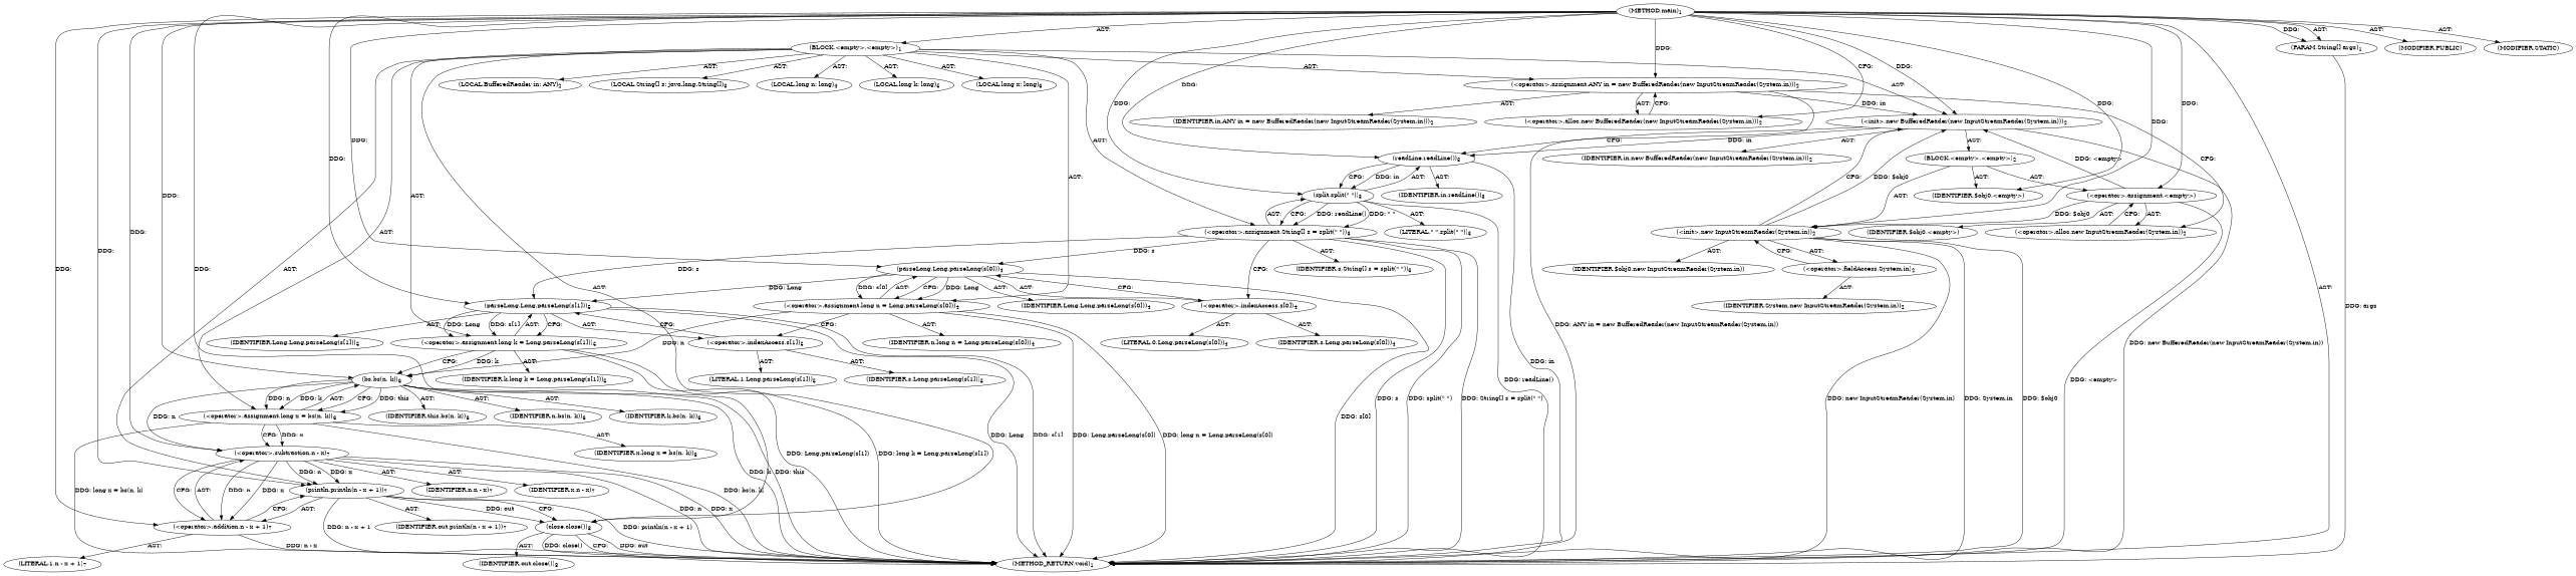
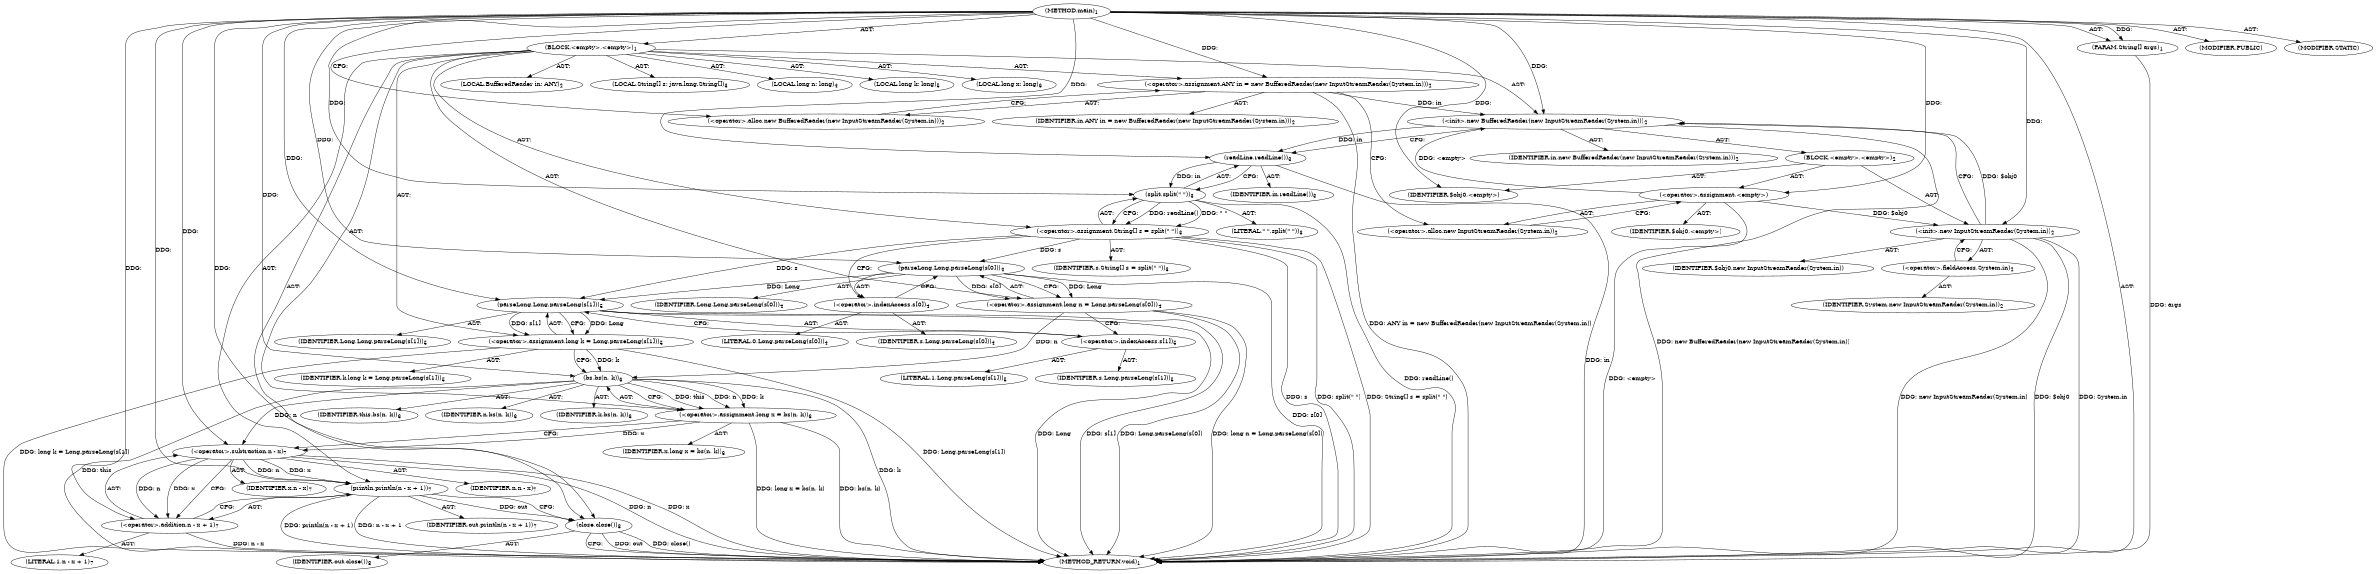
  digraph {
    n1 [label=<(METHOD,main)<SUB>1</SUB>>]
    n2 [label=<(PARAM,String[] args)<SUB>1</SUB>>]
    n3 [label=<(BLOCK,&lt;empty&gt;,&lt;empty&gt;)<SUB>1</SUB>>]
    n4 [label=<(&lt;operator&gt;.assignment,ANY in = new BufferedReader(new InputStreamReader(System.in)))<SUB>2</SUB>>]
    n5 [label=<(&lt;operator&gt;.alloc,new BufferedReader(new InputStreamReader(System.in)))<SUB>2</SUB>>]
    n6 [label=<(&lt;init&gt;,new BufferedReader(new InputStreamReader(System.in)))<SUB>2</SUB>>]
    n7 [label=<(&lt;operator&gt;.assignment,&lt;empty&gt;)>]
    n8 [label=<(&lt;init&gt;,new InputStreamReader(System.in))<SUB>2</SUB>>]
    n9 [label=<(IDENTIFIER,$obj0,&lt;empty&gt;)>]
    n10 [label=<(split,split(&quot; &quot;))<SUB>3</SUB>>]
    n11 [label=<(readLine,readLine())<SUB>3</SUB>>]
    n12 [label=<(parseLong,Long.parseLong(s[0]))<SUB>4</SUB>>]
    n13 [label=<(parseLong,Long.parseLong(s[1]))<SUB>5</SUB>>]
    n14 [label=<(bs,bs(n, k))<SUB>6</SUB>>]
    n15 [label=<(println,println(n - x + 1))<SUB>7</SUB>>]
    n16 [label=<(&lt;operator&gt;.addition,n - x + 1)<SUB>7</SUB>>]
    n17 [label=<(&lt;operator&gt;.subtraction,n - x)<SUB>7</SUB>>]
    n18 [label=<(close,close())<SUB>8</SUB>>]
    n19 [label=<(MODIFIER,PUBLIC)>]
    n20 [label=<(MODIFIER,STATIC)>]
    n21 [label=<(METHOD_RETURN,void)<SUB>1</SUB>>]
    n22 [label=<(LOCAL,BufferedReader in: ANY)<SUB>2</SUB>>]
    n23 [label=<(LOCAL,String[] s: java.lang.String[])<SUB>3</SUB>>]
    n24 [label=<(&lt;operator&gt;.assignment,String[] s = split(&quot; &quot;))<SUB>3</SUB>>]
    n25 [label=<(LOCAL,long n: long)<SUB>4</SUB>>]
    n26 [label=<(&lt;operator&gt;.assignment,long n = Long.parseLong(s[0]))<SUB>4</SUB>>]
    n27 [label=<(LOCAL,long k: long)<SUB>5</SUB>>]
    n28 [label=<(&lt;operator&gt;.assignment,long k = Long.parseLong(s[1]))<SUB>5</SUB>>]
    n29 [label=<(LOCAL,long x: long)<SUB>6</SUB>>]
    n30 [label=<(&lt;operator&gt;.assignment,long x = bs(n, k))<SUB>6</SUB>>]
    n31 [label=<(IDENTIFIER,in,ANY in = new BufferedReader(new InputStreamReader(System.in)))<SUB>2</SUB>>]
    n32 [label=<(&lt;operator&gt;.alloc,new InputStreamReader(System.in))<SUB>2</SUB>>]
    n33 [label=<(IDENTIFIER,in,new BufferedReader(new InputStreamReader(System.in)))<SUB>2</SUB>>]
    n34 [label=<(BLOCK,&lt;empty&gt;,&lt;empty&gt;)<SUB>2</SUB>>]
    n35 [label=<(IDENTIFIER,$obj0,&lt;empty&gt;)>]
    n36 [label=<(IDENTIFIER,$obj0,new InputStreamReader(System.in))>]
    n37 [label=<(&lt;operator&gt;.fieldAccess,System.in)<SUB>2</SUB>>]
    n38 [label=<(LITERAL,&quot; &quot;,split(&quot; &quot;))<SUB>3</SUB>>]
    n39 [label=<(IDENTIFIER,in,readLine())<SUB>3</SUB>>]
    n40 [label=<(&lt;operator&gt;.indexAccess,s[0])<SUB>4</SUB>>]
    n41 [label=<(IDENTIFIER,Long,Long.parseLong(s[0]))<SUB>4</SUB>>]
    n42 [label=<(&lt;operator&gt;.indexAccess,s[1])<SUB>5</SUB>>]
    n43 [label=<(IDENTIFIER,Long,Long.parseLong(s[1]))<SUB>5</SUB>>]
    n44 [label=<(IDENTIFIER,this,bs(n, k))<SUB>6</SUB>>]
    n45 [label=<(IDENTIFIER,n,bs(n, k))<SUB>6</SUB>>]
    n46 [label=<(IDENTIFIER,k,bs(n, k))<SUB>6</SUB>>]
    n47 [label=<(IDENTIFIER,out,println(n - x + 1))<SUB>7</SUB>>]
    n48 [label=<(LITERAL,1,n - x + 1)<SUB>7</SUB>>]
    n49 [label=<(IDENTIFIER,n,n - x)<SUB>7</SUB>>]
    n50 [label=<(IDENTIFIER,x,n - x)<SUB>7</SUB>>]
    n51 [label=<(IDENTIFIER,out,close())<SUB>8</SUB>>]
    n52 [label=<(IDENTIFIER,s,String[] s = split(&quot; &quot;))<SUB>3</SUB>>]
-   n53 [label=<(IDENTIFIER,n,long n = Long.parseLong(s[0]))<SUB>4</SUB>>]
    n54 [label=<(IDENTIFIER,k,long k = Long.parseLong(s[1]))<SUB>5</SUB>>]
    n55 [label=<(IDENTIFIER,x,long x = bs(n, k))<SUB>6</SUB>>]
    n56 [label=<(IDENTIFIER,System,new InputStreamReader(System.in))<SUB>2</SUB>>]
    n57 [label=<(IDENTIFIER,s,Long.parseLong(s[0]))<SUB>4</SUB>>]
    n58 [label=<(LITERAL,0,Long.parseLong(s[0]))<SUB>4</SUB>>]
    n59 [label=<(IDENTIFIER,s,Long.parseLong(s[1]))<SUB>5</SUB>>]
    n60 [label=<(LITERAL,1,Long.parseLong(s[1]))<SUB>5</SUB>>]
    n1 -> n2 [label="AST: "]
    n1 -> n2 [label="DDG: "]
    n1 -> n3 [label="AST: "]
    n1 -> n4 [label="DDG: "]
    n1 -> n5 [label="CFG: "]
    n1 -> n6 [label="DDG: "]
    n1 -> n7 [label="DDG: "]
    n1 -> n8 [label="DDG: "]
    n1 -> n9 [label="DDG: "]
    n1 -> n10 [label="DDG: "]
    n1 -> n11 [label="DDG: "]
    n1 -> n12 [label="DDG: "]
    n1 -> n13 [label="DDG: "]
    n1 -> n14 [label="DDG: "]
    n1 -> n15 [label="DDG: "]
    n1 -> n16 [label="DDG: "]
    n1 -> n17 [label="DDG: "]
    n1 -> n18 [label="DDG: "]
    n1 -> n19 [label="AST: "]
    n1 -> n20 [label="AST: "]
    n1 -> n21 [label="AST: "]
    n2 -> n21 [label="DDG: args"]
    n3 -> n4 [label="AST: "]
    n3 -> n6 [label="AST: "]
    n3 -> n15 [label="AST: "]
    n3 -> n18 [label="AST: "]
    n3 -> n22 [label="AST: "]
    n3 -> n23 [label="AST: "]
    n3 -> n24 [label="AST: "]
    n3 -> n25 [label="AST: "]
    n3 -> n26 [label="AST: "]
    n3 -> n27 [label="AST: "]
    n3 -> n28 [label="AST: "]
    n3 -> n29 [label="AST: "]
    n3 -> n30 [label="AST: "]
    n4 -> n5 [label="AST: "]
    n4 -> n6 [label="DDG: in"]
    n4 -> n21 [label="DDG: ANY in = new BufferedReader(new InputStreamReader(System.in))"]
    n4 -> n31 [label="AST: "]
    n4 -> n32 [label="CFG: "]
    n5 -> n4 [label="CFG: "]
    n6 -> n11 [label="CFG: "]
    n6 -> n11 [label="DDG: in"]
    n6 -> n21 [label="DDG: new BufferedReader(new InputStreamReader(System.in))"]
    n6 -> n33 [label="AST: "]
    n6 -> n34 [label="AST: "]
    n7 -> n6 [label="DDG: &lt;empty&gt;"]
    n7 -> n8 [label="DDG: $obj0"]
    n7 -> n21 [label="DDG: &lt;empty&gt;"]
    n7 -> n32 [label="AST: "]
    n7 -> n35 [label="AST: "]
    n8 -> n6 [label="CFG: "]
    n8 -> n6 [label="DDG: $obj0"]
    n8 -> n21 [label="DDG: $obj0"]
    n8 -> n21 [label="DDG: System.in"]
    n8 -> n21 [label="DDG: new InputStreamReader(System.in)"]
    n8 -> n36 [label="AST: "]
    n8 -> n37 [label="AST: "]
    n10 -> n11 [label="AST: "]
    n10 -> n21 [label="DDG: readLine()"]
    n10 -> n24 [label="CFG: "]
    n10 -> n24 [label="DDG: readLine()"]
    n10 -> n24 [label="DDG: &quot; &quot;"]
    n10 -> n38 [label="AST: "]
    n11 -> n10 [label="CFG: "]
    n11 -> n10 [label="DDG: in"]
    n11 -> n21 [label="DDG: in"]
    n11 -> n39 [label="AST: "]
    n12 -> n13 [label="DDG: Long"]
    n12 -> n21 [label="DDG: s[0]"]
    n12 -> n26 [label="CFG: "]
    n12 -> n26 [label="DDG: Long"]
    n12 -> n26 [label="DDG: s[0]"]
    n12 -> n40 [label="AST: "]
    n12 -> n41 [label="AST: "]
    n13 -> n21 [label="DDG: Long"]
    n13 -> n21 [label="DDG: s[1]"]
    n13 -> n28 [label="CFG: "]
    n13 -> n28 [label="DDG: Long"]
    n13 -> n28 [label="DDG: s[1]"]
    n13 -> n42 [label="AST: "]
    n13 -> n43 [label="AST: "]
    n14 -> n17 [label="DDG: n"]
    n14 -> n21 [label="DDG: k"]
    n14 -> n21 [label="DDG: this"]
    n14 -> n30 [label="CFG: "]
    n14 -> n30 [label="DDG: this"]
    n14 -> n30 [label="DDG: n"]
    n14 -> n30 [label="DDG: k"]
    n14 -> n44 [label="AST: "]
    n14 -> n45 [label="AST: "]
    n14 -> n46 [label="AST: "]
    n15 -> n16 [label="AST: "]
    n15 -> n18 [label="CFG: "]
    n15 -> n18 [label="DDG: out"]
    n15 -> n21 [label="DDG: n - x + 1"]
    n15 -> n21 [label="DDG: println(n - x + 1)"]
    n15 -> n47 [label="AST: "]
    n16 -> n15 [label="CFG: "]
    n16 -> n17 [label="AST: "]
    n16 -> n21 [label="DDG: n - x"]
    n16 -> n48 [label="AST: "]
    n17 -> n15 [label="DDG: n"]
    n17 -> n15 [label="DDG: x"]
    n17 -> n16 [label="CFG: "]
    n17 -> n16 [label="DDG: n"]
    n17 -> n16 [label="DDG: x"]
    n17 -> n21 [label="DDG: n"]
    n17 -> n21 [label="DDG: x"]
    n17 -> n49 [label="AST: "]
    n17 -> n50 [label="AST: "]
    n18 -> n21 [label="CFG: "]
    n18 -> n21 [label="DDG: out"]
    n18 -> n21 [label="DDG: close()"]
    n18 -> n51 [label="AST: "]
    n24 -> n10 [label="AST: "]
    n24 -> n12 [label="DDG: s"]
    n24 -> n13 [label="DDG: s"]
    n24 -> n21 [label="DDG: s"]
    n24 -> n21 [label="DDG: split(&quot; &quot;)"]
    n24 -> n21 [label="DDG: String[] s = split(&quot; &quot;)"]
    n24 -> n40 [label="CFG: "]
    n24 -> n52 [label="AST: "]
    n26 -> n12 [label="AST: "]
    n26 -> n14 [label="DDG: n"]
    n26 -> n21 [label="DDG: Long.parseLong(s[0])"]
    n26 -> n21 [label="DDG: long n = Long.parseLong(s[0])"]
    n26 -> n42 [label="CFG: "]
-   n26 -> n53 [label="AST: "]
    n28 -> n13 [label="AST: "]
    n28 -> n14 [label="CFG: "]
    n28 -> n14 [label="DDG: k"]
    n28 -> n21 [label="DDG: Long.parseLong(s[1])"]
    n28 -> n21 [label="DDG: long k = Long.parseLong(s[1])"]
    n28 -> n54 [label="AST: "]
    n30 -> n14 [label="AST: "]
    n30 -> n17 [label="CFG: "]
    n30 -> n17 [label="DDG: x"]
    n30 -> n21 [label="DDG: bs(n, k)"]
    n30 -> n21 [label="DDG: long x = bs(n, k)"]
    n30 -> n55 [label="AST: "]
    n32 -> n7 [label="CFG: "]
    n34 -> n7 [label="AST: "]
    n34 -> n8 [label="AST: "]
    n34 -> n9 [label="AST: "]
    n37 -> n8 [label="CFG: "]
    n37 -> n56 [label="AST: "]
    n40 -> n12 [label="CFG: "]
    n40 -> n57 [label="AST: "]
    n40 -> n58 [label="AST: "]
    n42 -> n13 [label="CFG: "]
    n42 -> n59 [label="AST: "]
    n42 -> n60 [label="AST: "]
  }
